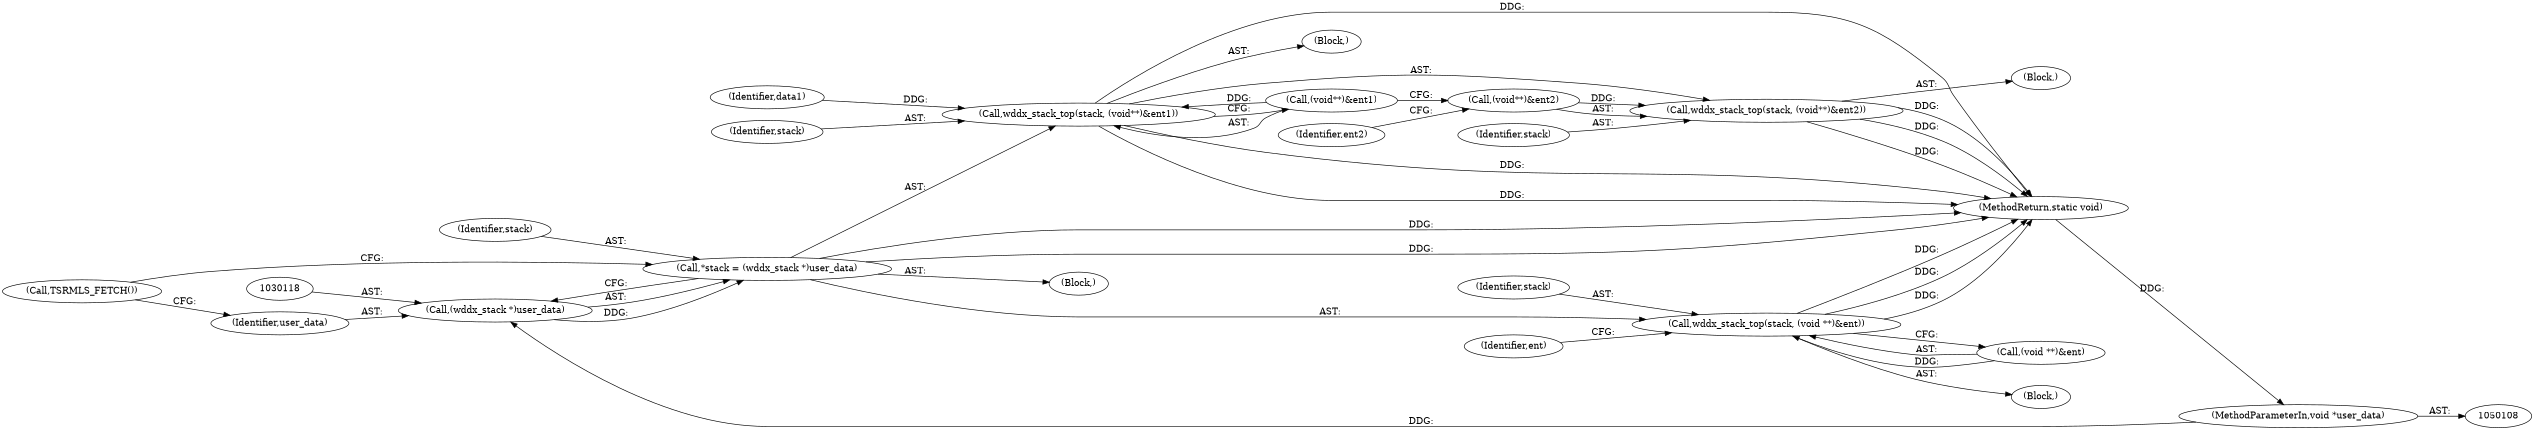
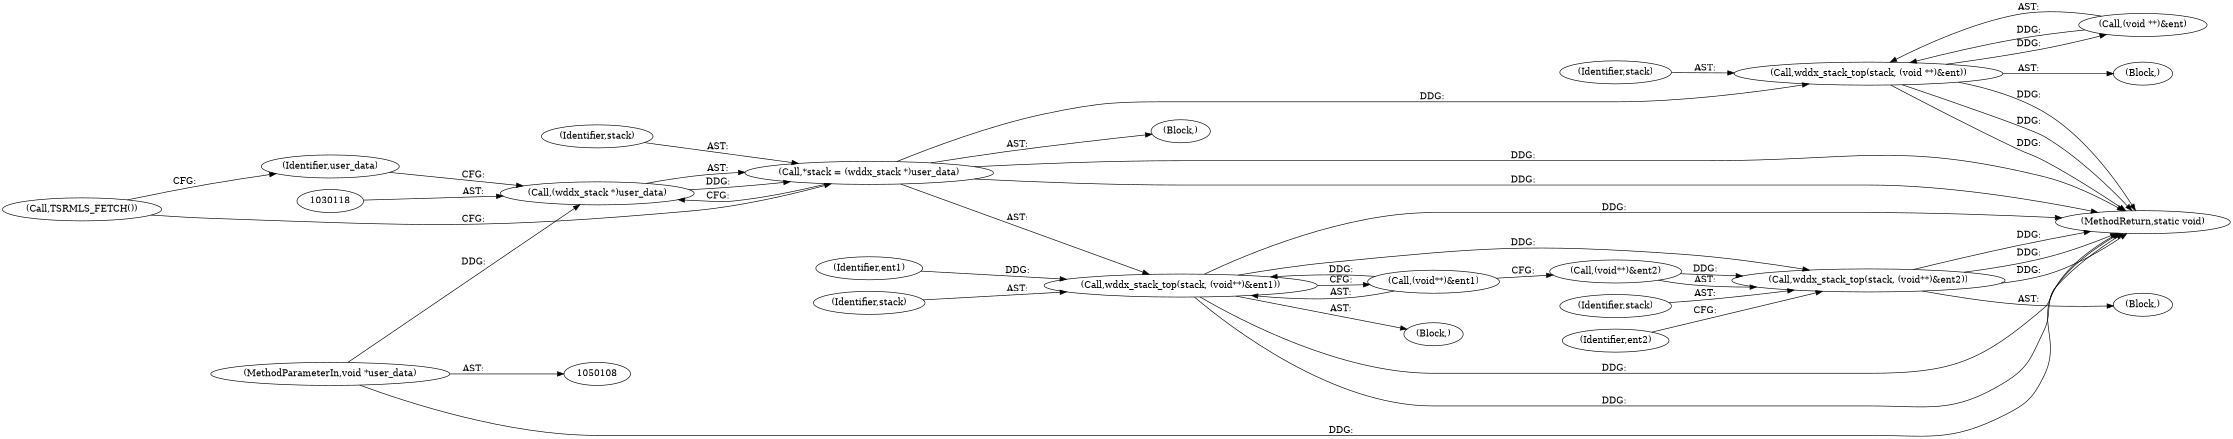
  digraph {
    rankdir=LR
    n1 [label="(Call,(wddx_stack *)user_data)"]
    n2 [label="(Call,*stack = (wddx_stack *)user_data)"]
    n3 [label="(MethodReturn,static void)"]
    n4 [label="(Call,wddx_stack_top(stack, (void**)&ent1))"]
    n5 [label="(Call,wddx_stack_top(stack, (void **)&ent))"]
    n6 [label="(Block,)"]
    n7 [label="(Identifier,user_data)"]
    n8 [label="(MethodParameterIn,void *user_data)"]
    n9 [label=1050108]
    n10 [label="(Call,wddx_stack_top(stack, (void**)&ent2))"]
    n11 [label="(Call,(void**)&ent1)"]
    n12 [label="(Block,)"]
    n13 [label="(Block,)"]
    n14 [label="(Call,(void **)&ent)"]
    n15 [label="(Block,)"]
    n16 [label="(Call,(void**)&ent2)"]
-   n17 [label="(Identifier,data1)"]
+   n17 [label="(Identifier,ent1)"]
    n18 [label="(Identifier,stack)"]
    n19 [label="(Call,TSRMLS_FETCH())"]
-   n20 [label="(Identifier,ent)"]
    n21 [label="(Identifier,ent2)"]
    n22 [label="(Identifier,stack)"]
    n23 [label="(Identifier,stack)"]
    n24 [label="(Identifier,stack)"]
    n25 [label=1030118]
    n1 -> n2 [label="AST: "]
    n1 -> n2 [label="DDG: "]
    n2 -> n1 [label="CFG: "]
    n2 -> n3 [label="DDG: "]
    n2 -> n3 [label="DDG: "]
    n2 -> n4 [label="AST: "]
-   n2 -> n5 [label="AST: "]
+   n2 -> n5 [label="DDG: "]
    n2 -> n6 [label="AST: "]
    n4 -> n3 [label="DDG: "]
    n4 -> n3 [label="DDG: "]
    n4 -> n3 [label="DDG: "]
-   n4 -> n10 [label="AST: "]
+   n4 -> n10 [label="DDG: "]
    n4 -> n11 [label="CFG: "]
    n4 -> n12 [label="AST: "]
    n5 -> n3 [label="DDG: "]
    n5 -> n3 [label="DDG: "]
    n5 -> n3 [label="DDG: "]
    n5 -> n13 [label="AST: "]
-   n5 -> n14 [label="CFG: "]
-   n7 -> n1 [label="AST: "]
+   n5 -> n14 [label="DDG: "]
+   n7 -> n1 [label="CFG: "]
    n8 -> n1 [label="DDG: "]
-   n3 -> n8 [label="DDG: "]
+   n8 -> n3 [label="DDG: "]
    n8 -> n9 [label="AST: "]
    n10 -> n3 [label="DDG: "]
    n10 -> n3 [label="DDG: "]
    n10 -> n3 [label="DDG: "]
    n10 -> n15 [label="AST: "]
    n11 -> n4 [label="AST: "]
    n11 -> n4 [label="DDG: "]
    n11 -> n16 [label="CFG: "]
    n14 -> n5 [label="AST: "]
    n14 -> n5 [label="DDG: "]
    n16 -> n10 [label="AST: "]
    n16 -> n10 [label="DDG: "]
    n17 -> n4 [label="DDG: "]
    n18 -> n10 [label="AST: "]
    n19 -> n2 [label="CFG: "]
    n19 -> n7 [label="CFG: "]
-   n20 -> n5 [label="CFG: "]
-   n21 -> n16 [label="CFG: "]
+   n21 -> n10 [label="CFG: "]
    n22 -> n5 [label="AST: "]
    n23 -> n2 [label="AST: "]
    n24 -> n4 [label="AST: "]
    n25 -> n1 [label="AST: "]
  }
